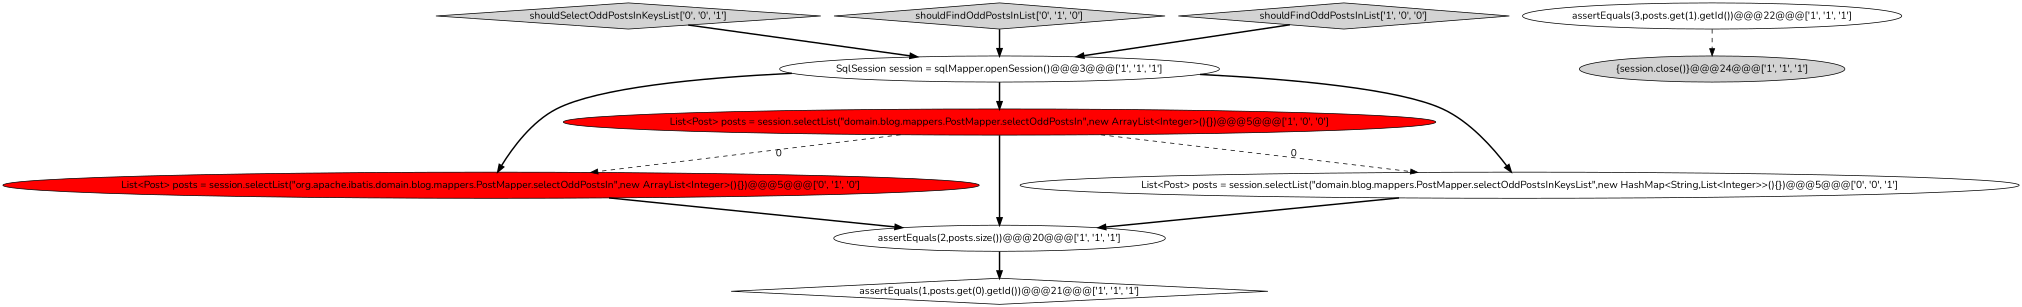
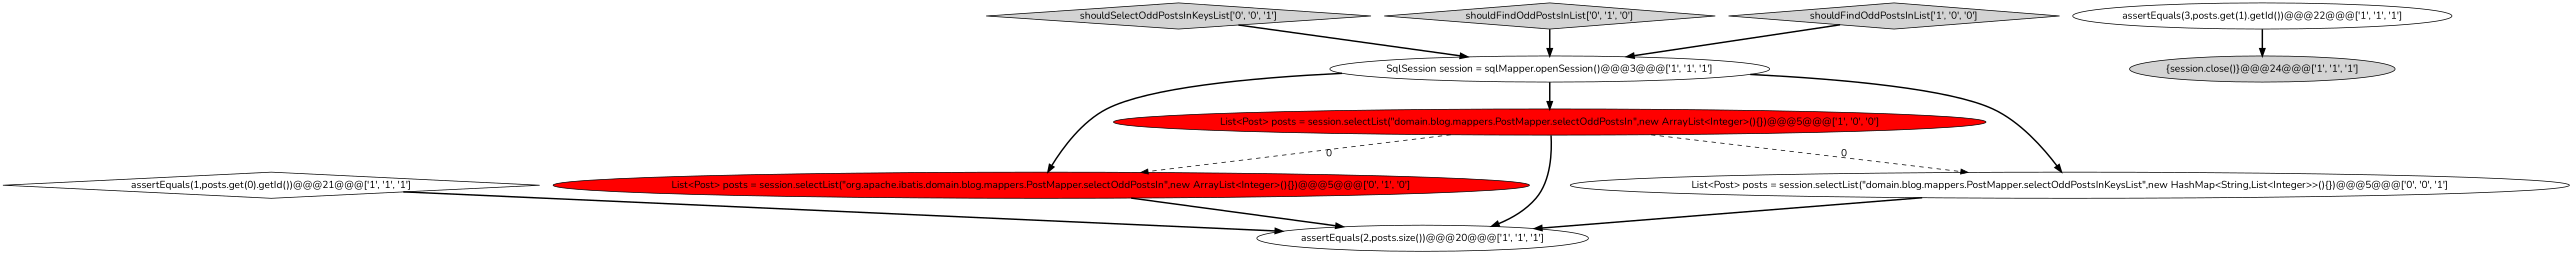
  digraph {
    fontname=Nunito
    node [fillcolor=white fontname=Nunito shape=ellipse style=filled]
    edge [fontname=Nunito style=bold]
    n1 [fillcolor=red label="List<Post> posts = session.selectList(\"org.apache.ibatis.domain.blog.mappers.PostMapper.selectOddPostsIn\",new ArrayList<Integer>(){})@@@5@@@['0', '1', '0']"]
    n2 [label="assertEquals(2,posts.size())@@@20@@@['1', '1', '1']"]
    n3 [label="assertEquals(1,posts.get(0).getId())@@@21@@@['1', '1', '1']" shape=diamond]
    n4 [fillcolor=lightgray label="shouldSelectOddPostsInKeysList['0', '0', '1']" shape=diamond]
    n5 [label="SqlSession session = sqlMapper.openSession()@@@3@@@['1', '1', '1']"]
    n6 [label="List<Post> posts = session.selectList(\"domain.blog.mappers.PostMapper.selectOddPostsInKeysList\",new HashMap<String,List<Integer>>(){})@@@5@@@['0', '0', '1']"]
    n7 [fillcolor=red label="List<Post> posts = session.selectList(\"domain.blog.mappers.PostMapper.selectOddPostsIn\",new ArrayList<Integer>(){})@@@5@@@['1', '0', '0']"]
    n8 [fillcolor=lightgray label="{session.close()}@@@24@@@['1', '1', '1']"]
    n9 [fillcolor=lightgray label="shouldFindOddPostsInList['0', '1', '0']" shape=diamond]
    n10 [fillcolor=lightgray label="shouldFindOddPostsInList['1', '0', '0']" shape=diamond]
    n11 [label="assertEquals(3,posts.get(1).getId())@@@22@@@['1', '1', '1']"]
    n1 -> n2
-   n2 -> n3
+   n3 -> n2
    n4 -> n5
    n5 -> n1
    n5 -> n6
    n5 -> n7
    n6 -> n2
    n7 -> n1 [label=0 style=dashed]
    n7 -> n2
    n7 -> n6 [label=0 style=dashed]
    n9 -> n5
    n10 -> n5
-   n11 -> n8 [style=dashed]
+   n11 -> n8
  }
